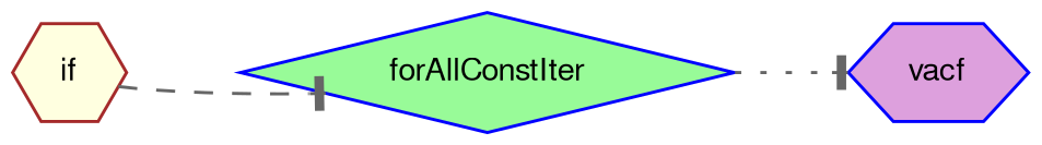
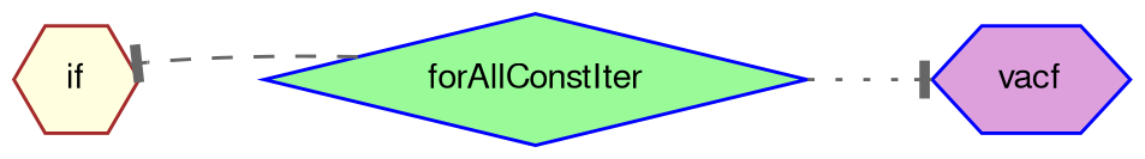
  digraph {
    rankdir=LR
    node [color=blue fontname=FreeSans fontsize=10 shape=hexagon style=filled]
    edge [arrowhead=tee color=gray40 fontname=FreeSans fontsize=10 labelfontname=FreeSans labelfontsize=10]
    n1 [color=brown fillcolor=lightyellow fontcolor=black height=0.2 label=if width=0.4]
    n2 [fillcolor=palegreen height=0.2 label=forAllConstIter shape=diamond width=0.4]
    n3 [fillcolor=plum height=0.2 label=vacf width=0.4]
-   n1 -> n2 [style=dashed]
+   n2 -> n1 [style=dashed]
    n2 -> n3 [style=dotted]
  }
